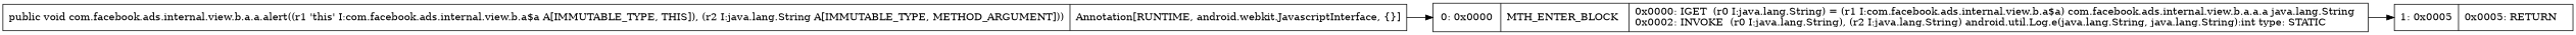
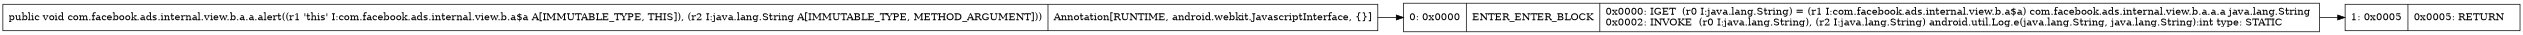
  digraph {
    rankdir=LR
    node [shape=record]
-   n1 [label="{0\:\ 0x0000|MTH_ENTER_BLOCK\l|0x0000: IGET  (r0 I:java.lang.String) = (r1 I:com.facebook.ads.internal.view.b.a$a) com.facebook.ads.internal.view.b.a.a.a java.lang.String \l0x0002: INVOKE  (r0 I:java.lang.String), (r2 I:java.lang.String) android.util.Log.e(java.lang.String, java.lang.String):int type: STATIC \l}"]
+   n1 [label="{0\:\ 0x0000|ENTER_ENTER_BLOCK\l|0x0000: IGET  (r0 I:java.lang.String) = (r1 I:com.facebook.ads.internal.view.b.a$a) com.facebook.ads.internal.view.b.a.a.a java.lang.String \l0x0002: INVOKE  (r0 I:java.lang.String), (r2 I:java.lang.String) android.util.Log.e(java.lang.String, java.lang.String):int type: STATIC \l}"]
    n2 [label="{1\:\ 0x0005|0x0005: RETURN   \l}"]
    n3 [label="{public void com.facebook.ads.internal.view.b.a.a.alert((r1 'this' I:com.facebook.ads.internal.view.b.a$a A[IMMUTABLE_TYPE, THIS]), (r2 I:java.lang.String A[IMMUTABLE_TYPE, METHOD_ARGUMENT]))  | Annotation[RUNTIME, android.webkit.JavascriptInterface, \{\}]\l}"]
    n1 -> n2
    n3 -> n1
  }
